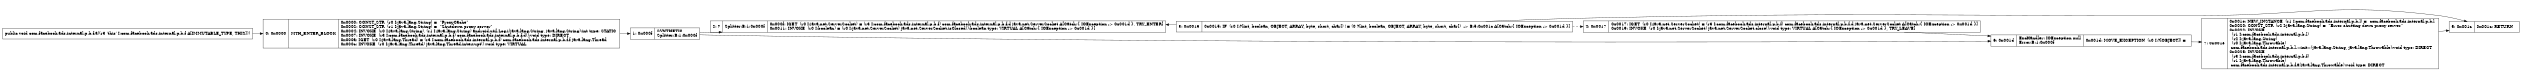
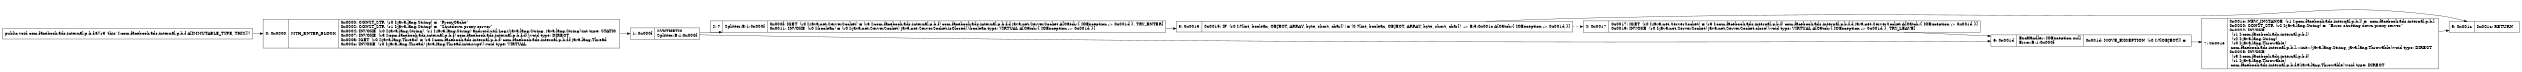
  digraph {
    rankdir=LR
    node [shape=record]
    n1 [label="{0\:\ 0x0000|MTH_ENTER_BLOCK\l|0x0000: CONST_STR  (r0 I:java.lang.String) =  \"ProxyCache\" \l0x0002: CONST_STR  (r1 I:java.lang.String) =  \"Shutdown proxy server\" \l0x0004: INVOKE  (r0 I:java.lang.String), (r1 I:java.lang.String) android.util.Log.i(java.lang.String, java.lang.String):int type: STATIC \l0x0007: INVOKE  (r3 I:com.facebook.ads.internal.p.b.f) com.facebook.ads.internal.p.b.f.d():void type: DIRECT \l0x000a: IGET  (r0 I:java.lang.Thread) = (r3 I:com.facebook.ads.internal.p.b.f) com.facebook.ads.internal.p.b.f.f java.lang.Thread \l0x000c: INVOKE  (r0 I:java.lang.Thread) java.lang.Thread.interrupt():void type: VIRTUAL \l}"]
    n2 [label="{1\:\ 0x000f|SYNTHETIC\lSplitter:B:1:0x000f\l}"]
    n3 [label="{2\:\ ?|Splitter:B:1:0x000f\l|0x000f: IGET  (r0 I:java.net.ServerSocket) = (r3 I:com.facebook.ads.internal.p.b.f) com.facebook.ads.internal.p.b.f.d java.net.ServerSocket A[Catch:\{ IOException \-\> 0x001d \}, TRY_ENTER]\l0x0011: INVOKE  (r0 I:boolean) = (r0 I:java.net.ServerSocket) java.net.ServerSocket.isClosed():boolean type: VIRTUAL A[Catch:\{ IOException \-\> 0x001d \}]\l}"]
    n4 [label="{6\:\ 0x001d|ExcHandler: IOException null\lError:B:1:0x000f\l|0x001d: MOVE_EXCEPTION  (r0 I:?[OBJECT]) =  \l}"]
    n5 [label="{3\:\ 0x0015|0x0015: IF  (r0 I:?[int, boolean, OBJECT, ARRAY, byte, short, char]) != (0 ?[int, boolean, OBJECT, ARRAY, byte, short, char])  \-\> B:5:0x001c A[Catch:\{ IOException \-\> 0x001d \}]\l}"]
    n6 [label="{7\:\ 0x001e|0x001e: NEW_INSTANCE  (r1 I:com.facebook.ads.internal.p.b.l) =  com.facebook.ads.internal.p.b.l \l0x0020: CONST_STR  (r2 I:java.lang.String) =  \"Error shutting down proxy server\" \l0x0022: INVOKE  \l  (r1 I:com.facebook.ads.internal.p.b.l)\l  (r2 I:java.lang.String)\l  (r0 I:java.lang.Throwable)\l com.facebook.ads.internal.p.b.l.\<init\>(java.lang.String, java.lang.Throwable):void type: DIRECT \l0x0025: INVOKE  \l  (r3 I:com.facebook.ads.internal.p.b.f)\l  (r1 I:java.lang.Throwable)\l com.facebook.ads.internal.p.b.f.a(java.lang.Throwable):void type: DIRECT \l}"]
    n7 [label="{4\:\ 0x0017|0x0017: IGET  (r0 I:java.net.ServerSocket) = (r3 I:com.facebook.ads.internal.p.b.f) com.facebook.ads.internal.p.b.f.d java.net.ServerSocket A[Catch:\{ IOException \-\> 0x001d \}]\l0x0019: INVOKE  (r0 I:java.net.ServerSocket) java.net.ServerSocket.close():void type: VIRTUAL A[Catch:\{ IOException \-\> 0x001d \}, TRY_LEAVE]\l}"]
    n8 [label="{5\:\ 0x001c|0x001c: RETURN   \l}"]
    n9 [label="{public void com.facebook.ads.internal.p.b.f.a((r3 'this' I:com.facebook.ads.internal.p.b.f A[IMMUTABLE_TYPE, THIS])) }"]
    n1 -> n2
    n2 -> n3
    n2 -> n4
-   n5 -> n3
+   n3 -> n5
    n4 -> n6
    n5 -> n7 [style=dashed]
    n5 -> n8
    n6 -> n8
    n7 -> n4
    n9 -> n1
  }
